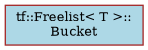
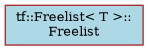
  digraph {
    rankdir=LR
    fontname="DejaVu Serif"
-   n1 [color=brown fillcolor=lightblue fontname="DejaVu Serif" fontsize=10 height=0.2 label="tf::Freelist\< T \>::\lBucket" shape=box style=filled width=0.4]
+   n1 [color=brown fillcolor=lightblue fontname="DejaVu Serif" fontsize=10 height=0.2 label="tf::Freelist\< T \>::\lFreelist" shape=box style=filled width=0.4]
  }
